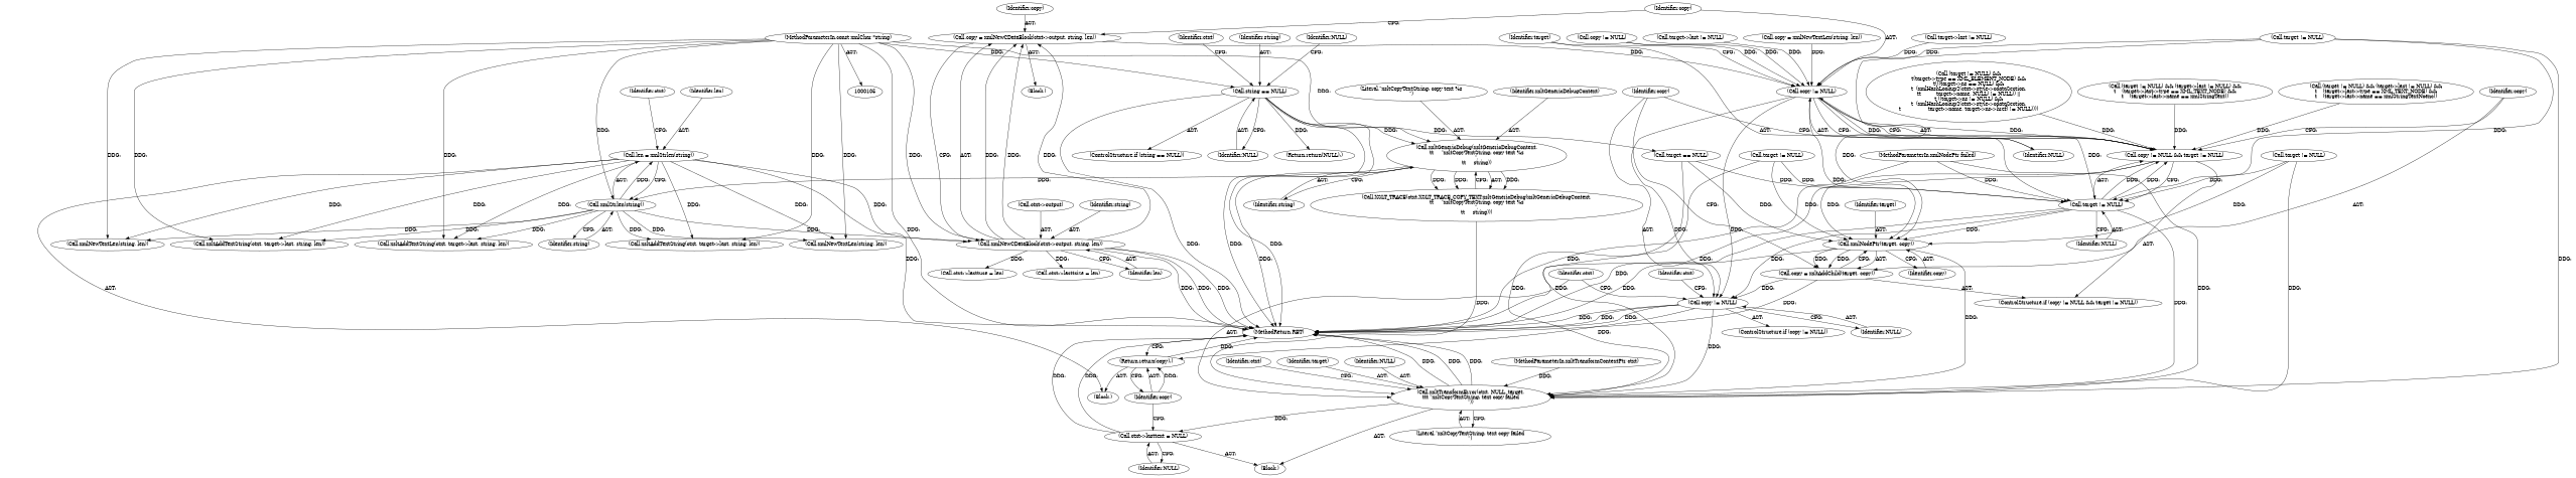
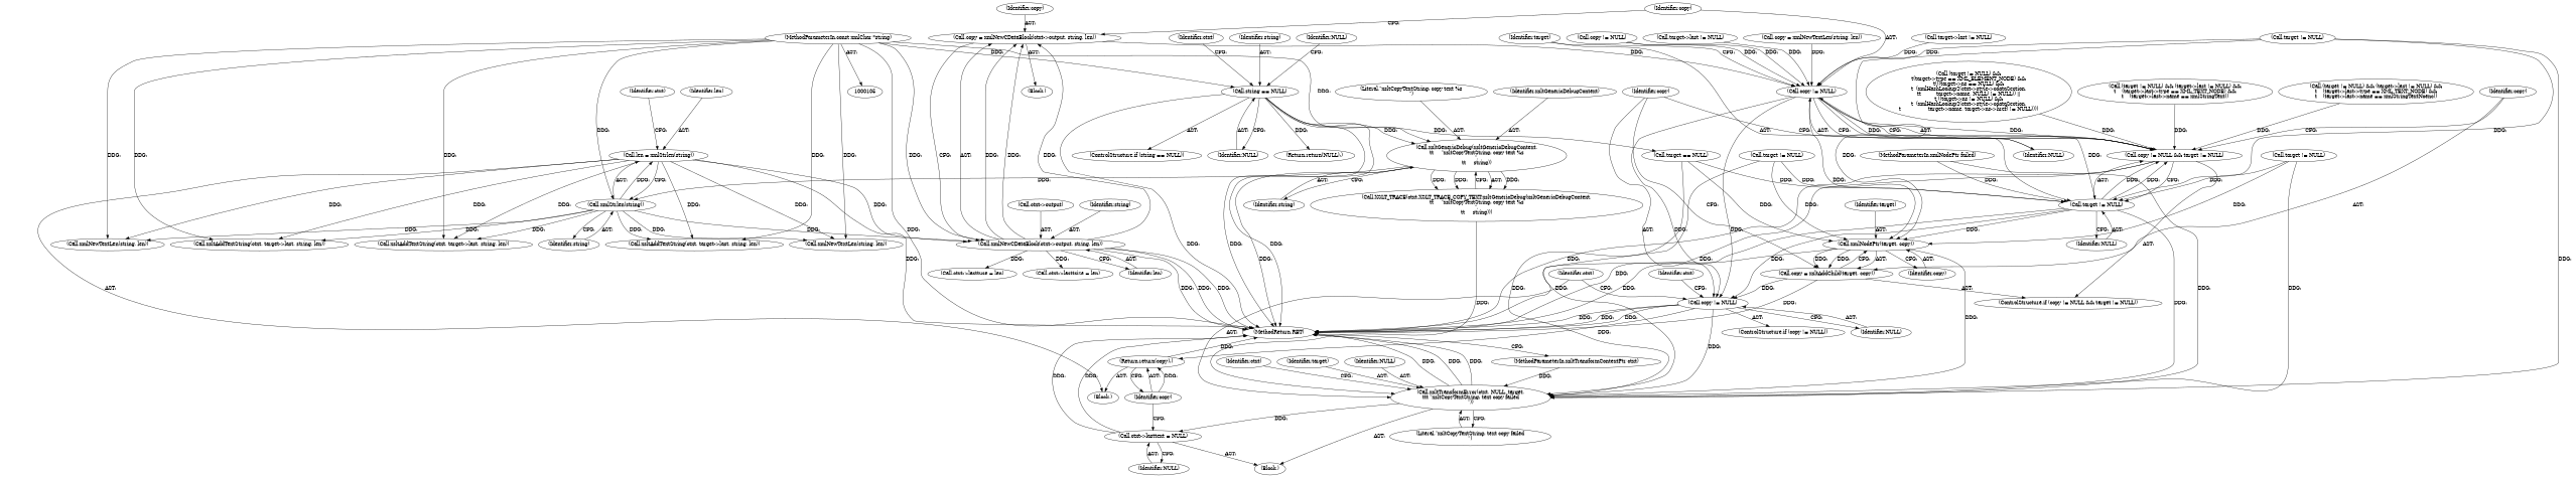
  digraph {
    n1 [label="(Call,copy = xmlNewCDataBlock(ctxt->output, string, len))"]
    n2 [label="(Call,xmlNewCDataBlock(ctxt->output, string, len))"]
    n3 [label="(Call,copy != NULL)"]
    n4 [label="(Block,)"]
    n5 [label="(MethodReturn,RET)"]
    n6 [label="(Call,ctxt->lasttuse = len)"]
    n7 [label="(Call,ctxt->lasttsize = len)"]
    n8 [label="(Identifier,len)"]
    n9 [label="(Call,copy != NULL && target != NULL)"]
    n10 [label="(Call,target != NULL)"]
    n11 [label="(Call,xmlNodePtr(target, copy))"]
    n12 [label="(Call,copy != NULL)"]
    n13 [label="(Identifier,NULL)"]
    n14 [label="(Return,return(copy);)"]
    n15 [label="(Call,xmlStrlen(string))"]
    n16 [label="(Call,len = xmlStrlen(string))"]
    n17 [label="(Call,xmlNewTextLen(string, len))"]
    n18 [label="(Call,xmlNewTextLen(string, len))"]
    n19 [label="(Call,xsltAddTextString(ctxt, target->last, string, len))"]
    n20 [label="(Call,xsltAddTextString(ctxt, target->last, string, len))"]
    n21 [label="(Identifier,string)"]
    n22 [label="(Call,xsltAddTextString(ctxt, target->last, string, len))"]
    n23 [label="(Block,)"]
    n24 [label="(Call,xsltGenericDebug(xsltGenericDebugContext,\n\t\t     \"xsltCopyTextString: copy text %s\n\",\n\t\t     string))"]
    n25 [label="(Call,XSLT_TRACE(ctxt,XSLT_TRACE_COPY_TEXT,xsltGenericDebug(xsltGenericDebugContext,\n\t\t     \"xsltCopyTextString: copy text %s\n\",\n\t\t     string)))"]
    n26 [label="(Identifier,string)"]
    n27 [label="(Call,xsltTransformError(ctxt, NULL, target,\n\t\t\t \"xsltCopyTextString: text copy failed\n\"))"]
    n28 [label="(Call,string == NULL)"]
    n29 [label="(Call,target == NULL)"]
    n30 [label="(ControlStructure,if (string == NULL))"]
    n31 [label="(Identifier,NULL)"]
    n32 [label="(Return,return(NULL);)"]
    n33 [label="(MethodParameterIn,const xmlChar *string)"]
    1000105
    n35 [label="(ControlStructure,if (copy != NULL && target != NULL))"]
    n36 [label="(Identifier,NULL)"]
    n37 [label="(Call,copy = xsltAddChild(target, copy))"]
    n38 [label="(Identifier,copy)"]
    n39 [label="(ControlStructure,if (copy != NULL))"]
    n40 [label="(Identifier,NULL)"]
    n41 [label="(Call,ctxt->lasttext = NULL)"]
    n42 [label="(Block,)"]
    n43 [label="(Literal,\"xsltCopyTextString: text copy failed\n\")"]
    n44 [label="(Identifier,copy)"]
    n45 [label="(Identifier,NULL)"]
    n46 [label="(Identifier,copy)"]
    n47 [label="(Call,target != NULL)"]
    n48 [label="(Call,target != NULL)"]
    n49 [label="(MethodParameterIn,xmlNodePtr failed)"]
    n50 [label="(Call,target->last != NULL)"]
    n51 [label="(MethodParameterIn,xsltTransformContextPtr ctxt)"]
    n52 [label="(Literal,\"xsltCopyTextString: copy text %s\n\")"]
    n53 [label="(Call,ctxt->output)"]
    n54 [label="(Identifier,xsltGenericDebugContext)"]
    n55 [label="(Call,copy != NULL)"]
    n56 [label="(Call,target->last != NULL)"]
    n57 [label="(Identifier,copy)"]
    n58 [label="(Identifier,NULL)"]
    n59 [label="(Identifier,target)"]
    n60 [label="(Identifier,target)"]
    n61 [label="(Identifier,copy)"]
    n62 [label="(Call,(target != NULL) &&\n\t(target->type == XML_ELEMENT_NODE) &&\n\t(((target->ns == NULL) &&\n\t  (xmlHashLookup2(ctxt->style->cdataSection,\n\t\t          target->name, NULL) != NULL)) ||\n\t ((target->ns != NULL) &&\n\t  (xmlHashLookup2(ctxt->style->cdataSection,\n\t                  target->name, target->ns->href) != NULL))))"]
    n63 [label="(Identifier,ctxt)"]
    n64 [label="(Identifier,string)"]
    n65 [label="(Identifier,ctxt)"]
    n66 [label="(Identifier,copy)"]
    n67 [label="(Call,target != NULL)"]
    n68 [label="(Call,(target != NULL) && (target->last != NULL) &&\n\t    (target->last->type == XML_TEXT_NODE) &&\n\t    (target->last->name == xmlStringText))"]
    n69 [label="(Identifier,ctxt)"]
    n70 [label="(Call,(target != NULL) && (target->last != NULL) &&\n\t    (target->last->type == XML_TEXT_NODE) &&\n\t    (target->last->name == xmlStringTextNoenc))"]
    n71 [label="(Call,copy = xmlNewTextLen(string, len))"]
    n72 [label="(Identifier,ctxt)"]
    n73 [label="(Identifier,target)"]
    n74 [label="(Identifier,len)"]
    n75 [label="(Identifier,NULL)"]
    n76 [label="(Identifier,ctxt)"]
    n77 [label="(Identifier,string)"]
    n1 -> n2 [label="CFG: "]
    n1 -> n3 [label="DDG: "]
    n1 -> n4 [label="AST: "]
    n2 -> n1 [label="AST: "]
    n2 -> n1 [label="DDG: "]
    n2 -> n1 [label="DDG: "]
    n2 -> n1 [label="DDG: "]
    n2 -> n5 [label="DDG: "]
    n2 -> n5 [label="DDG: "]
    n2 -> n5 [label="DDG: "]
    n2 -> n6 [label="DDG: "]
    n2 -> n7 [label="DDG: "]
    n2 -> n8 [label="CFG: "]
    n3 -> n9 [label="AST: "]
    n3 -> n9 [label="DDG: "]
    n3 -> n9 [label="DDG: "]
    n3 -> n10 [label="DDG: "]
    n3 -> n11 [label="DDG: "]
    n3 -> n12 [label="DDG: "]
    n3 -> n12 [label="DDG: "]
    n3 -> n13 [label="CFG: "]
-   n5 -> n14 [label="CFG: "]
+   n5 -> n51 [label="CFG: "]
    n8 -> n2 [label="AST: "]
    n9 -> n3 [label="CFG: "]
    n9 -> n5 [label="DDG: "]
    n9 -> n5 [label="DDG: "]
    n9 -> n10 [label="CFG: "]
    n9 -> n35 [label="AST: "]
    n10 -> n5 [label="DDG: "]
    n10 -> n9 [label="AST: "]
    n10 -> n9 [label="DDG: "]
    n10 -> n9 [label="DDG: "]
    n10 -> n11 [label="DDG: "]
    n10 -> n12 [label="DDG: "]
    n10 -> n27 [label="DDG: "]
    n10 -> n36 [label="CFG: "]
    n11 -> n5 [label="DDG: "]
    n11 -> n27 [label="DDG: "]
    n11 -> n37 [label="AST: "]
    n11 -> n37 [label="DDG: "]
    n11 -> n37 [label="DDG: "]
    n11 -> n38 [label="CFG: "]
    n12 -> n5 [label="DDG: "]
    n12 -> n5 [label="DDG: "]
    n12 -> n5 [label="DDG: "]
    n12 -> n14 [label="DDG: "]
    n12 -> n27 [label="DDG: "]
    n12 -> n39 [label="AST: "]
    n12 -> n40 [label="CFG: "]
    n13 -> n3 [label="AST: "]
    n14 -> n5 [label="DDG: "]
    n14 -> n23 [label="AST: "]
    n14 -> n44 [label="CFG: "]
    n15 -> n2 [label="DDG: "]
    n15 -> n16 [label="AST: "]
    n15 -> n16 [label="DDG: "]
    n15 -> n17 [label="DDG: "]
    n15 -> n18 [label="DDG: "]
    n15 -> n19 [label="DDG: "]
    n15 -> n20 [label="DDG: "]
    n15 -> n21 [label="CFG: "]
    n15 -> n22 [label="DDG: "]
    n16 -> n2 [label="DDG: "]
    n16 -> n5 [label="DDG: "]
    n16 -> n15 [label="CFG: "]
    n16 -> n17 [label="DDG: "]
    n16 -> n18 [label="DDG: "]
    n16 -> n19 [label="DDG: "]
    n16 -> n20 [label="DDG: "]
    n16 -> n22 [label="DDG: "]
    n16 -> n23 [label="AST: "]
    n21 -> n15 [label="AST: "]
    n24 -> n5 [label="DDG: "]
    n24 -> n15 [label="DDG: "]
    n24 -> n25 [label="AST: "]
    n24 -> n25 [label="DDG: "]
    n24 -> n25 [label="DDG: "]
    n24 -> n25 [label="DDG: "]
    n24 -> n26 [label="CFG: "]
    n25 -> n24 [label="CFG: "]
    n25 -> n27 [label="DDG: "]
    n26 -> n24 [label="AST: "]
    n27 -> n5 [label="DDG: "]
    n27 -> n5 [label="DDG: "]
    n27 -> n5 [label="DDG: "]
    n27 -> n41 [label="DDG: "]
    n27 -> n42 [label="AST: "]
    n27 -> n43 [label="CFG: "]
    n28 -> n5 [label="DDG: "]
    n28 -> n5 [label="DDG: "]
    n28 -> n5 [label="DDG: "]
    n28 -> n24 [label="DDG: "]
    n28 -> n29 [label="DDG: "]
    n28 -> n30 [label="AST: "]
    n28 -> n31 [label="CFG: "]
    n28 -> n32 [label="DDG: "]
    n29 -> n10 [label="DDG: "]
    n29 -> n11 [label="DDG: "]
    n29 -> n27 [label="DDG: "]
    n31 -> n28 [label="AST: "]
    n33 -> n2 [label="DDG: "]
    n33 -> n5 [label="DDG: "]
    n33 -> n15 [label="DDG: "]
    n33 -> n17 [label="DDG: "]
    n33 -> n18 [label="DDG: "]
    n33 -> n19 [label="DDG: "]
    n33 -> n20 [label="DDG: "]
    n33 -> n22 [label="DDG: "]
    n33 -> n24 [label="DDG: "]
    n33 -> n28 [label="DDG: "]
    n33 -> 1000105 [label="AST: "]
    n36 -> n10 [label="AST: "]
    n37 -> n5 [label="DDG: "]
    n37 -> n11 [label="CFG: "]
    n37 -> n12 [label="DDG: "]
    n37 -> n35 [label="AST: "]
    n38 -> n11 [label="AST: "]
    n40 -> n12 [label="AST: "]
    n41 -> n5 [label="DDG: "]
    n41 -> n5 [label="DDG: "]
    n41 -> n42 [label="AST: "]
    n41 -> n45 [label="CFG: "]
    n43 -> n27 [label="AST: "]
    n44 -> n14 [label="AST: "]
    n44 -> n14 [label="DDG: "]
    n44 -> n41 [label="CFG: "]
    n45 -> n41 [label="AST: "]
    n46 -> n1 [label="CFG: "]
    n46 -> n3 [label="AST: "]
    n47 -> n10 [label="DDG: "]
    n47 -> n11 [label="DDG: "]
    n47 -> n27 [label="DDG: "]
    n48 -> n10 [label="DDG: "]
    n48 -> n11 [label="DDG: "]
    n48 -> n27 [label="DDG: "]
    n49 -> n10 [label="DDG: "]
-   n49 -> n11 [label="DDG: "]
    n49 -> n27 [label="DDG: "]
    n50 -> n3 [label="DDG: "]
    n51 -> n27 [label="DDG: "]
    n52 -> n24 [label="AST: "]
    n53 -> n2 [label="AST: "]
    n54 -> n24 [label="AST: "]
    n55 -> n3 [label="DDG: "]
    n55 -> n3 [label="DDG: "]
    n56 -> n3 [label="DDG: "]
    n57 -> n9 [label="CFG: "]
    n57 -> n37 [label="AST: "]
    n58 -> n28 [label="CFG: "]
    n59 -> n11 [label="AST: "]
    n60 -> n3 [label="CFG: "]
    n60 -> n10 [label="AST: "]
    n61 -> n9 [label="CFG: "]
    n61 -> n12 [label="AST: "]
    n61 -> n37 [label="CFG: "]
    n62 -> n9 [label="DDG: "]
    n63 -> n28 [label="CFG: "]
    n64 -> n28 [label="AST: "]
    n65 -> n12 [label="CFG: "]
    n66 -> n1 [label="AST: "]
    n67 -> n3 [label="DDG: "]
    n67 -> n10 [label="DDG: "]
    n67 -> n11 [label="DDG: "]
    n67 -> n27 [label="DDG: "]
    n68 -> n9 [label="DDG: "]
    n69 -> n27 [label="CFG: "]
    n70 -> n9 [label="DDG: "]
    n71 -> n3 [label="DDG: "]
    n72 -> n12 [label="CFG: "]
    n72 -> n27 [label="AST: "]
    n73 -> n27 [label="AST: "]
    n74 -> n16 [label="AST: "]
    n75 -> n27 [label="AST: "]
    n76 -> n16 [label="CFG: "]
    n77 -> n2 [label="AST: "]
  }
